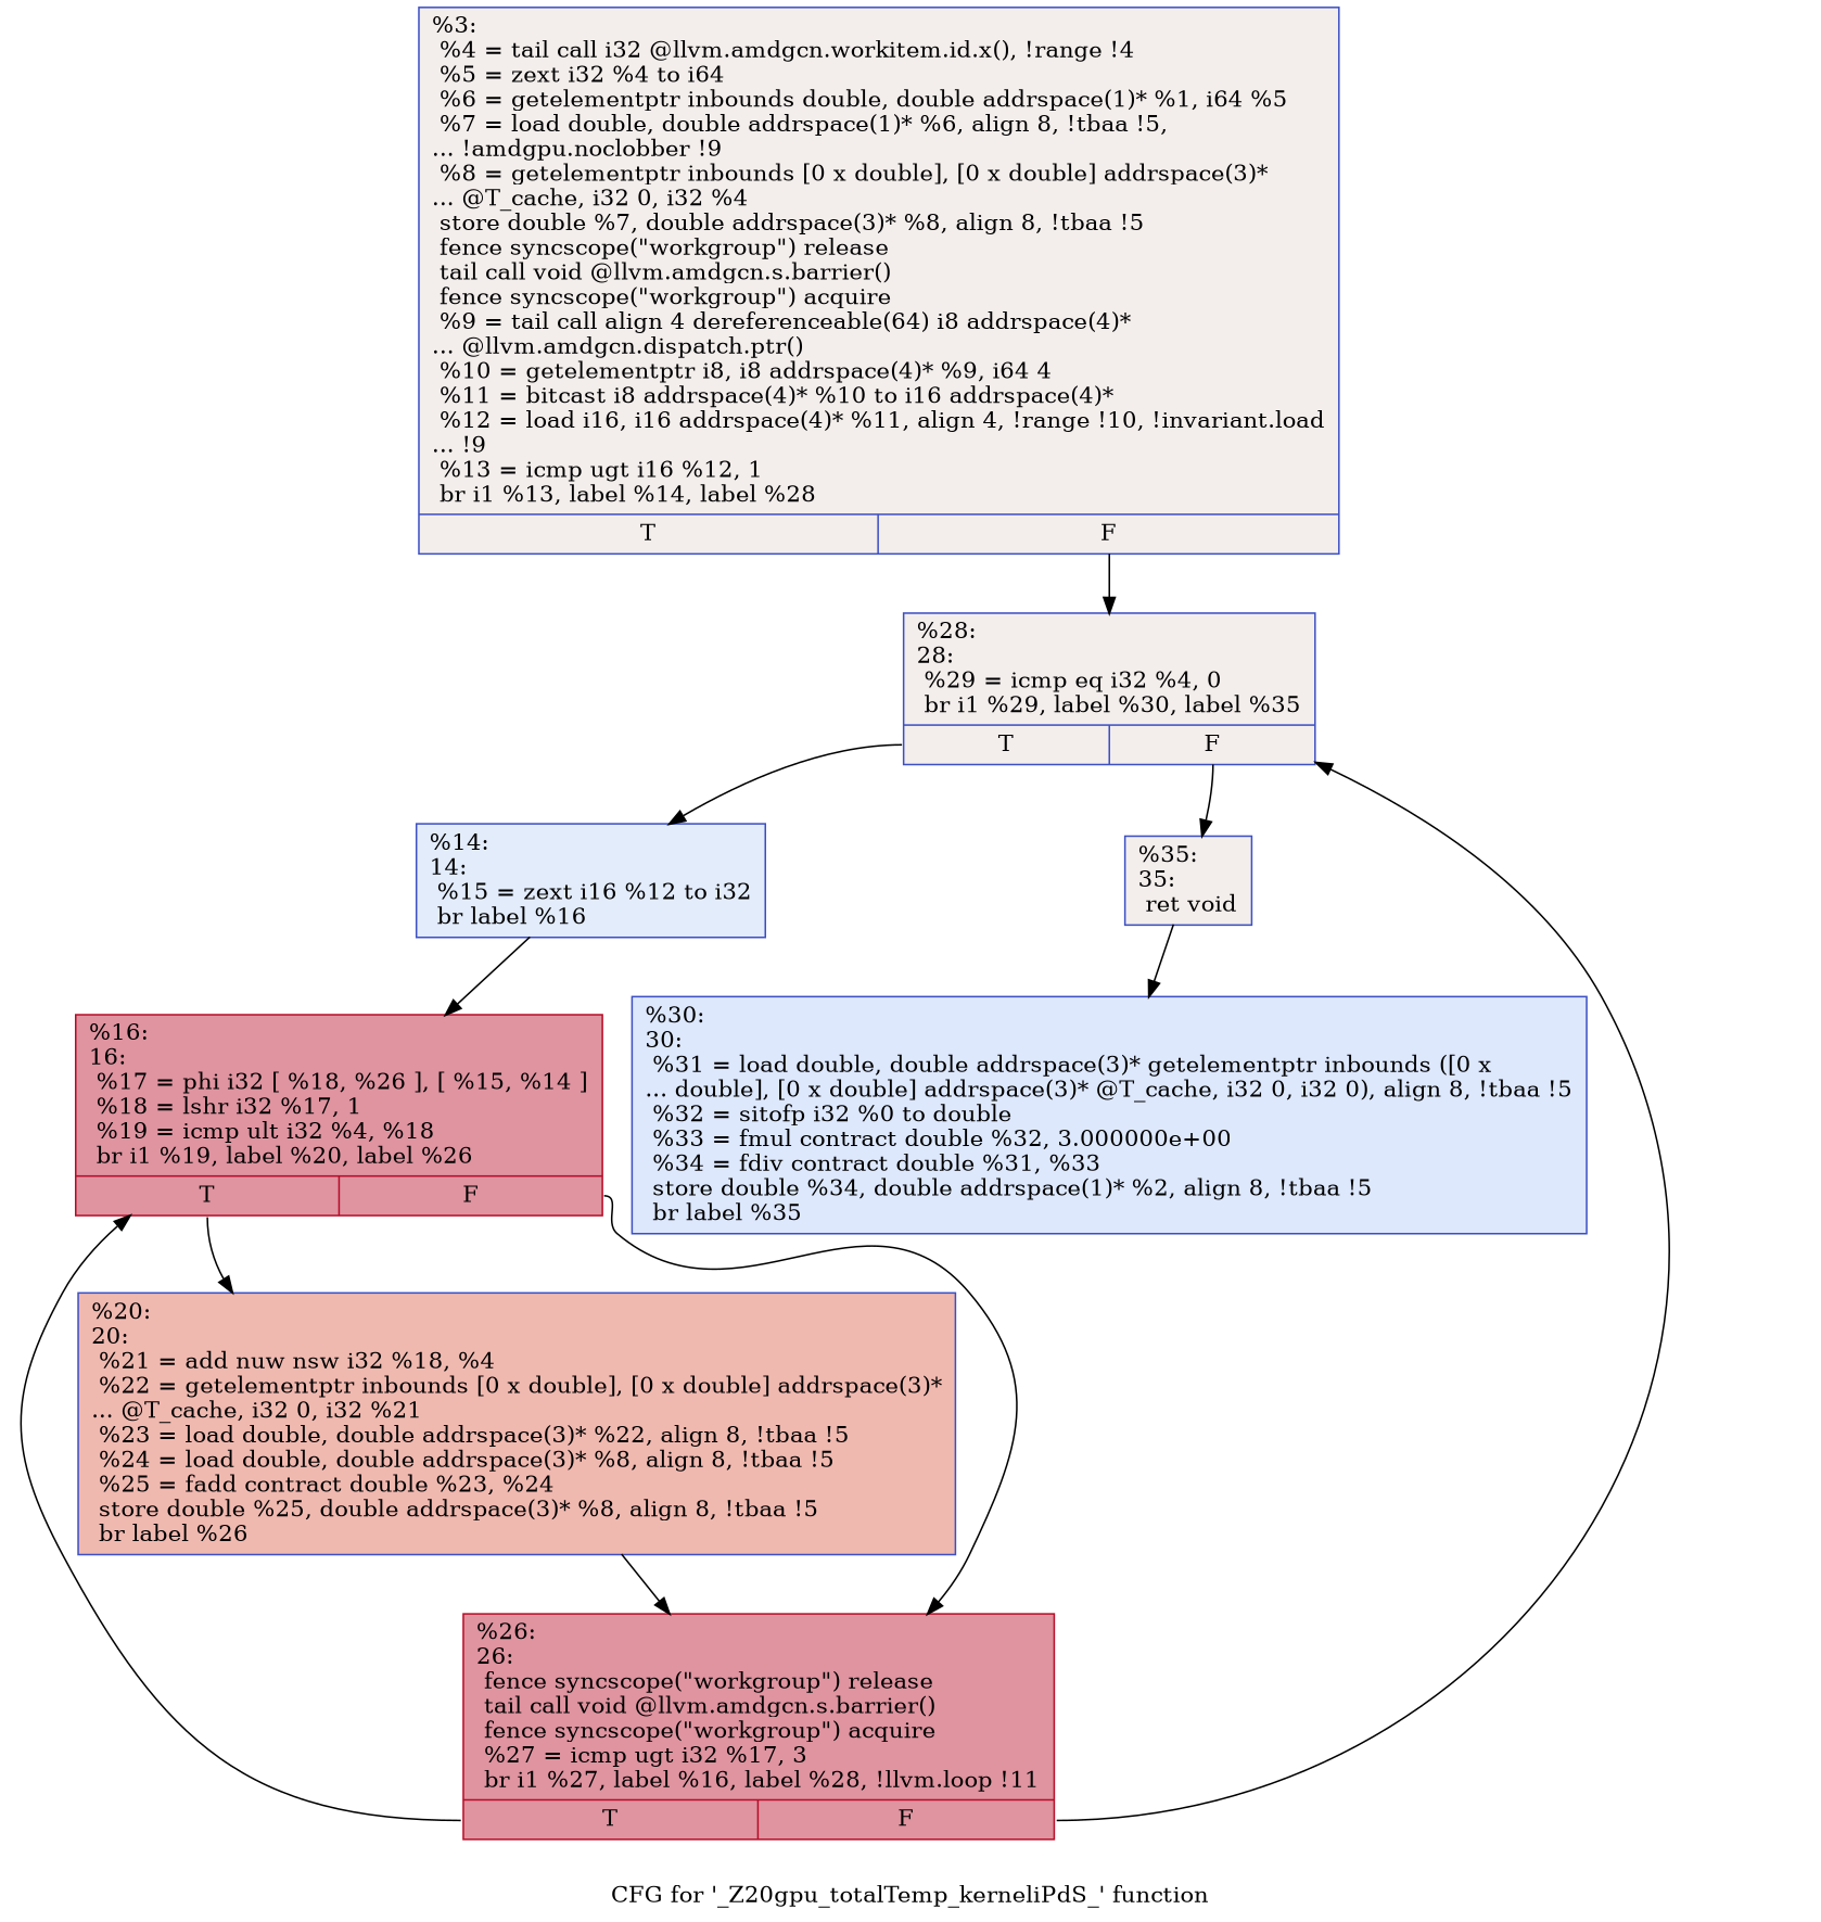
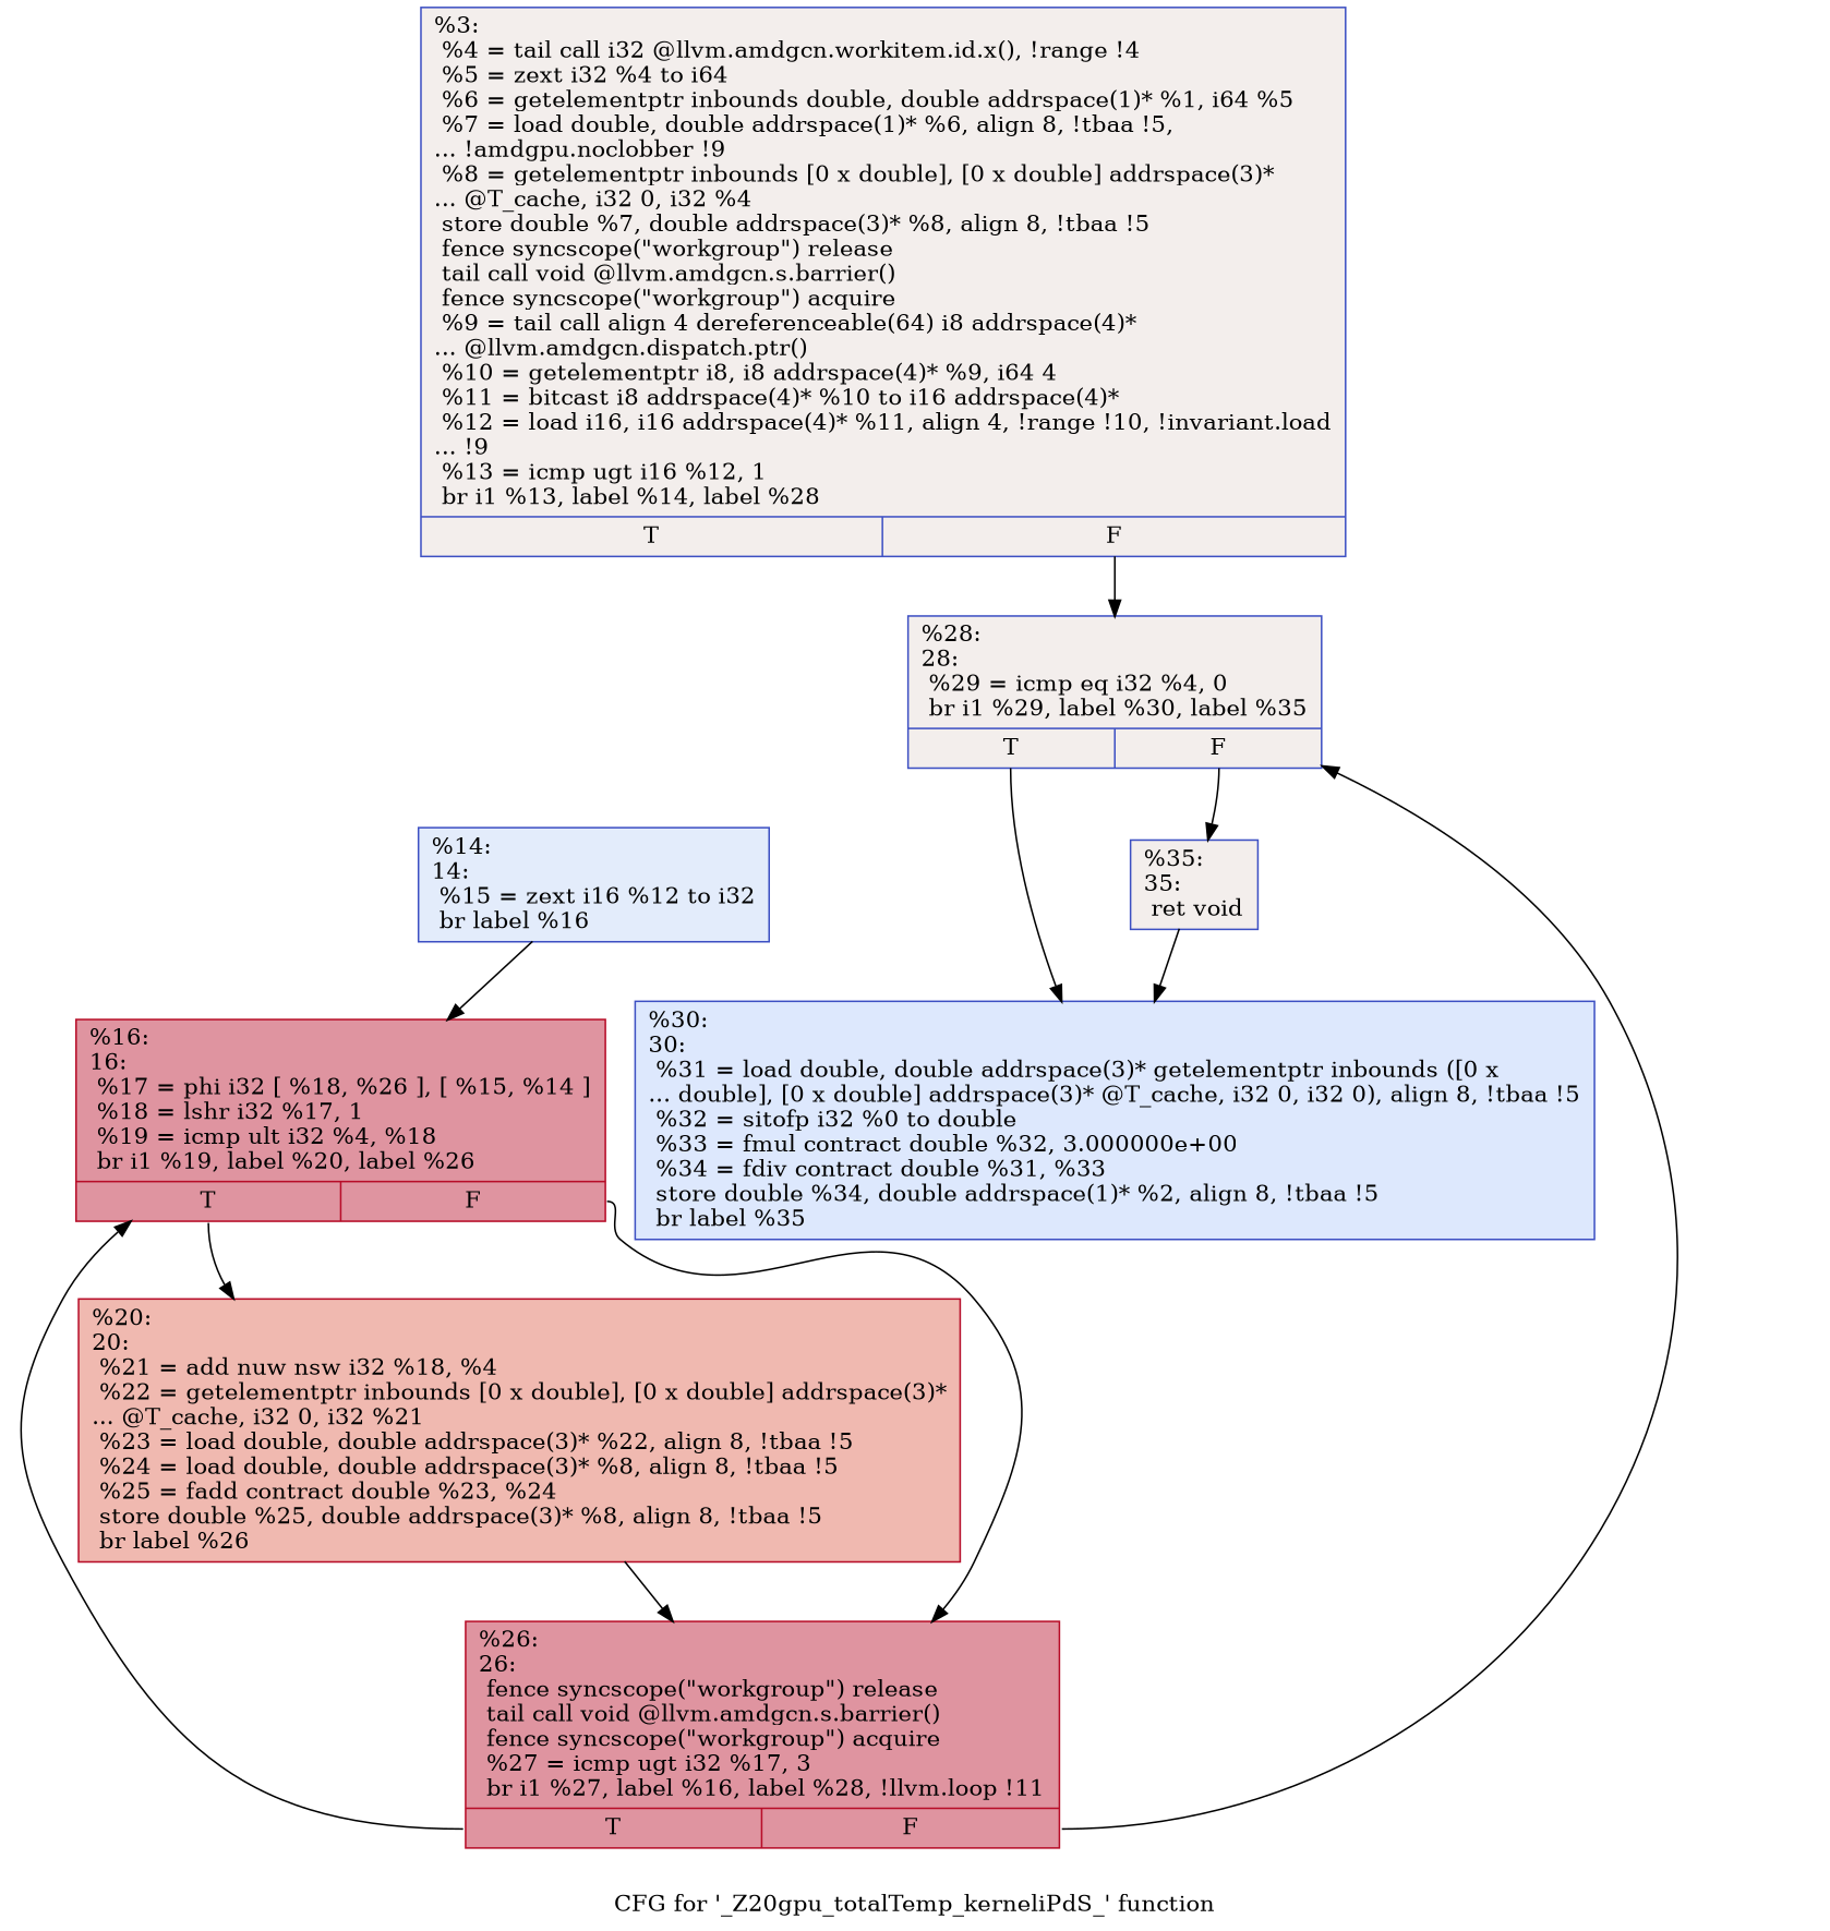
  digraph {
    label="CFG for '_Z20gpu_totalTemp_kerneliPdS_' function"
    node [color="#3d50c3ff" fillcolor="#e3d9d370" shape=record style=filled]
    edge [tailport=s0]
    n1 [label="{%3:\l  %4 = tail call i32 @llvm.amdgcn.workitem.id.x(), !range !4\l  %5 = zext i32 %4 to i64\l  %6 = getelementptr inbounds double, double addrspace(1)* %1, i64 %5\l  %7 = load double, double addrspace(1)* %6, align 8, !tbaa !5,\l... !amdgpu.noclobber !9\l  %8 = getelementptr inbounds [0 x double], [0 x double] addrspace(3)*\l... @T_cache, i32 0, i32 %4\l  store double %7, double addrspace(3)* %8, align 8, !tbaa !5\l  fence syncscope(\"workgroup\") release\l  tail call void @llvm.amdgcn.s.barrier()\l  fence syncscope(\"workgroup\") acquire\l  %9 = tail call align 4 dereferenceable(64) i8 addrspace(4)*\l... @llvm.amdgcn.dispatch.ptr()\l  %10 = getelementptr i8, i8 addrspace(4)* %9, i64 4\l  %11 = bitcast i8 addrspace(4)* %10 to i16 addrspace(4)*\l  %12 = load i16, i16 addrspace(4)* %11, align 4, !range !10, !invariant.load\l... !9\l  %13 = icmp ugt i16 %12, 1\l  br i1 %13, label %14, label %28\l|{<s0>T|<s1>F}}"]
    n2 [label="{%28:\l28:                                               \l  %29 = icmp eq i32 %4, 0\l  br i1 %29, label %30, label %35\l|{<s0>T|<s1>F}}"]
    n3 [fillcolor="#bfd3f670" label="{%14:\l14:                                               \l  %15 = zext i16 %12 to i32\l  br label %16\l}"]
    n4 [color="#b70d28ff" fillcolor="#b70d2870" label="{%16:\l16:                                               \l  %17 = phi i32 [ %18, %26 ], [ %15, %14 ]\l  %18 = lshr i32 %17, 1\l  %19 = icmp ult i32 %4, %18\l  br i1 %19, label %20, label %26\l|{<s0>T|<s1>F}}"]
    n5 [fillcolor="#b2ccfb70" label="{%30:\l30:                                               \l  %31 = load double, double addrspace(3)* getelementptr inbounds ([0 x\l... double], [0 x double] addrspace(3)* @T_cache, i32 0, i32 0), align 8, !tbaa !5\l  %32 = sitofp i32 %0 to double\l  %33 = fmul contract double %32, 3.000000e+00\l  %34 = fdiv contract double %31, %33\l  store double %34, double addrspace(1)* %2, align 8, !tbaa !5\l  br label %35\l}"]
    n6 [label="{%35:\l35:                                               \l  ret void\l}"]
-   n7 [fillcolor="#de614d70" label="{%20:\l20:                                               \l  %21 = add nuw nsw i32 %18, %4\l  %22 = getelementptr inbounds [0 x double], [0 x double] addrspace(3)*\l... @T_cache, i32 0, i32 %21\l  %23 = load double, double addrspace(3)* %22, align 8, !tbaa !5\l  %24 = load double, double addrspace(3)* %8, align 8, !tbaa !5\l  %25 = fadd contract double %23, %24\l  store double %25, double addrspace(3)* %8, align 8, !tbaa !5\l  br label %26\l}"]
+   n7 [color="#b70d28ff" fillcolor="#de614d70" label="{%20:\l20:                                               \l  %21 = add nuw nsw i32 %18, %4\l  %22 = getelementptr inbounds [0 x double], [0 x double] addrspace(3)*\l... @T_cache, i32 0, i32 %21\l  %23 = load double, double addrspace(3)* %22, align 8, !tbaa !5\l  %24 = load double, double addrspace(3)* %8, align 8, !tbaa !5\l  %25 = fadd contract double %23, %24\l  store double %25, double addrspace(3)* %8, align 8, !tbaa !5\l  br label %26\l}"]
    n8 [color="#b70d28ff" fillcolor="#b70d2870" label="{%26:\l26:                                               \l  fence syncscope(\"workgroup\") release\l  tail call void @llvm.amdgcn.s.barrier()\l  fence syncscope(\"workgroup\") acquire\l  %27 = icmp ugt i32 %17, 3\l  br i1 %27, label %16, label %28, !llvm.loop !11\l|{<s0>T|<s1>F}}"]
    n1 -> n2 [tailport=s1]
-   n2 -> n3
+   n2 -> n5
    n2 -> n6 [tailport=s1]
    n3 -> n4
    n4 -> n7
    n4 -> n8 [tailport=s1]
    n6 -> n5
    n7 -> n8
    n8 -> n2 [tailport=s1]
    n8 -> n4
  }
